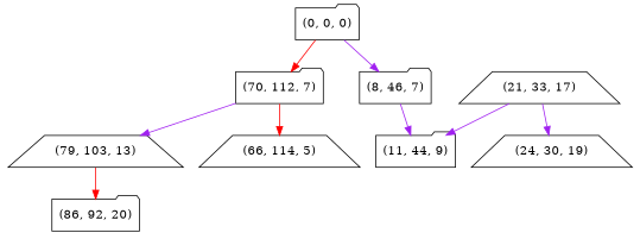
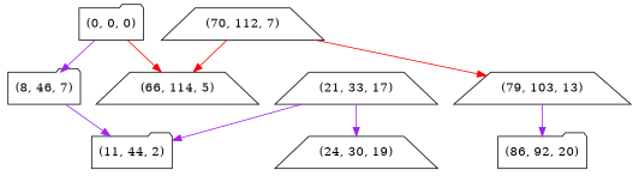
  digraph {
    node [shape=folder]
    edge [color=purple]
    "(0, 0, 0)"
    "(8, 46, 7)"
    "(66, 114, 5)" [shape=trapezium]
-   "(11, 44, 9)"
+   "(11, 44, 9)" [label="(11, 44, 2)"]
    "(21, 33, 17)" [shape=trapezium]
    "(24, 30, 19)" [shape=trapezium]
-   "(70, 112, 7)"
+   "(70, 112, 7)" [shape=trapezium]
    "(79, 103, 13)" [shape=trapezium]
    "(86, 92, 20)"
    "(0, 0, 0)" -> "(8, 46, 7)"
-   "(0, 0, 0)" -> "(70, 112, 7)" [color=red]
+   "(0, 0, 0)" -> "(66, 114, 5)" [color=red]
    "(8, 46, 7)" -> "(11, 44, 9)"
    "(21, 33, 17)" -> "(11, 44, 9)"
    "(21, 33, 17)" -> "(24, 30, 19)"
    "(70, 112, 7)" -> "(66, 114, 5)" [color=red]
-   "(70, 112, 7)" -> "(79, 103, 13)"
-   "(79, 103, 13)" -> "(86, 92, 20)" [color=red]
+   "(70, 112, 7)" -> "(79, 103, 13)" [color=red]
+   "(79, 103, 13)" -> "(86, 92, 20)"
  }
